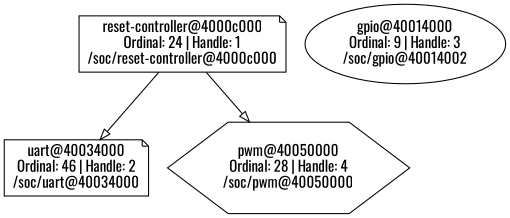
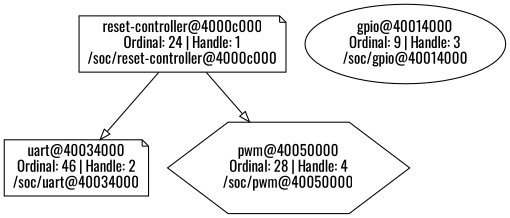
  digraph {
    fontname=Oswald
    node [shape=note fontname=Oswald]
    edge [arrowhead=onormal fontname=Oswald]
    n1 [label="reset-controller@4000c000\nOrdinal: 24 | Handle: 1\n/soc/reset-controller@4000c000"]
    n2 [label="uart@40034000\nOrdinal: 46 | Handle: 2\n/soc/uart@40034000"]
    n3 [label="pwm@40050000\nOrdinal: 28 | Handle: 4\n/soc/pwm@40050000" shape=hexagon]
-   n4 [label="gpio@40014000\nOrdinal: 9 | Handle: 3\n/soc/gpio@40014002" shape=ellipse]
+   n4 [label="gpio@40014000\nOrdinal: 9 | Handle: 3\n/soc/gpio@40014000" shape=ellipse]
    n1 -> n2
    n1 -> n3
  }
